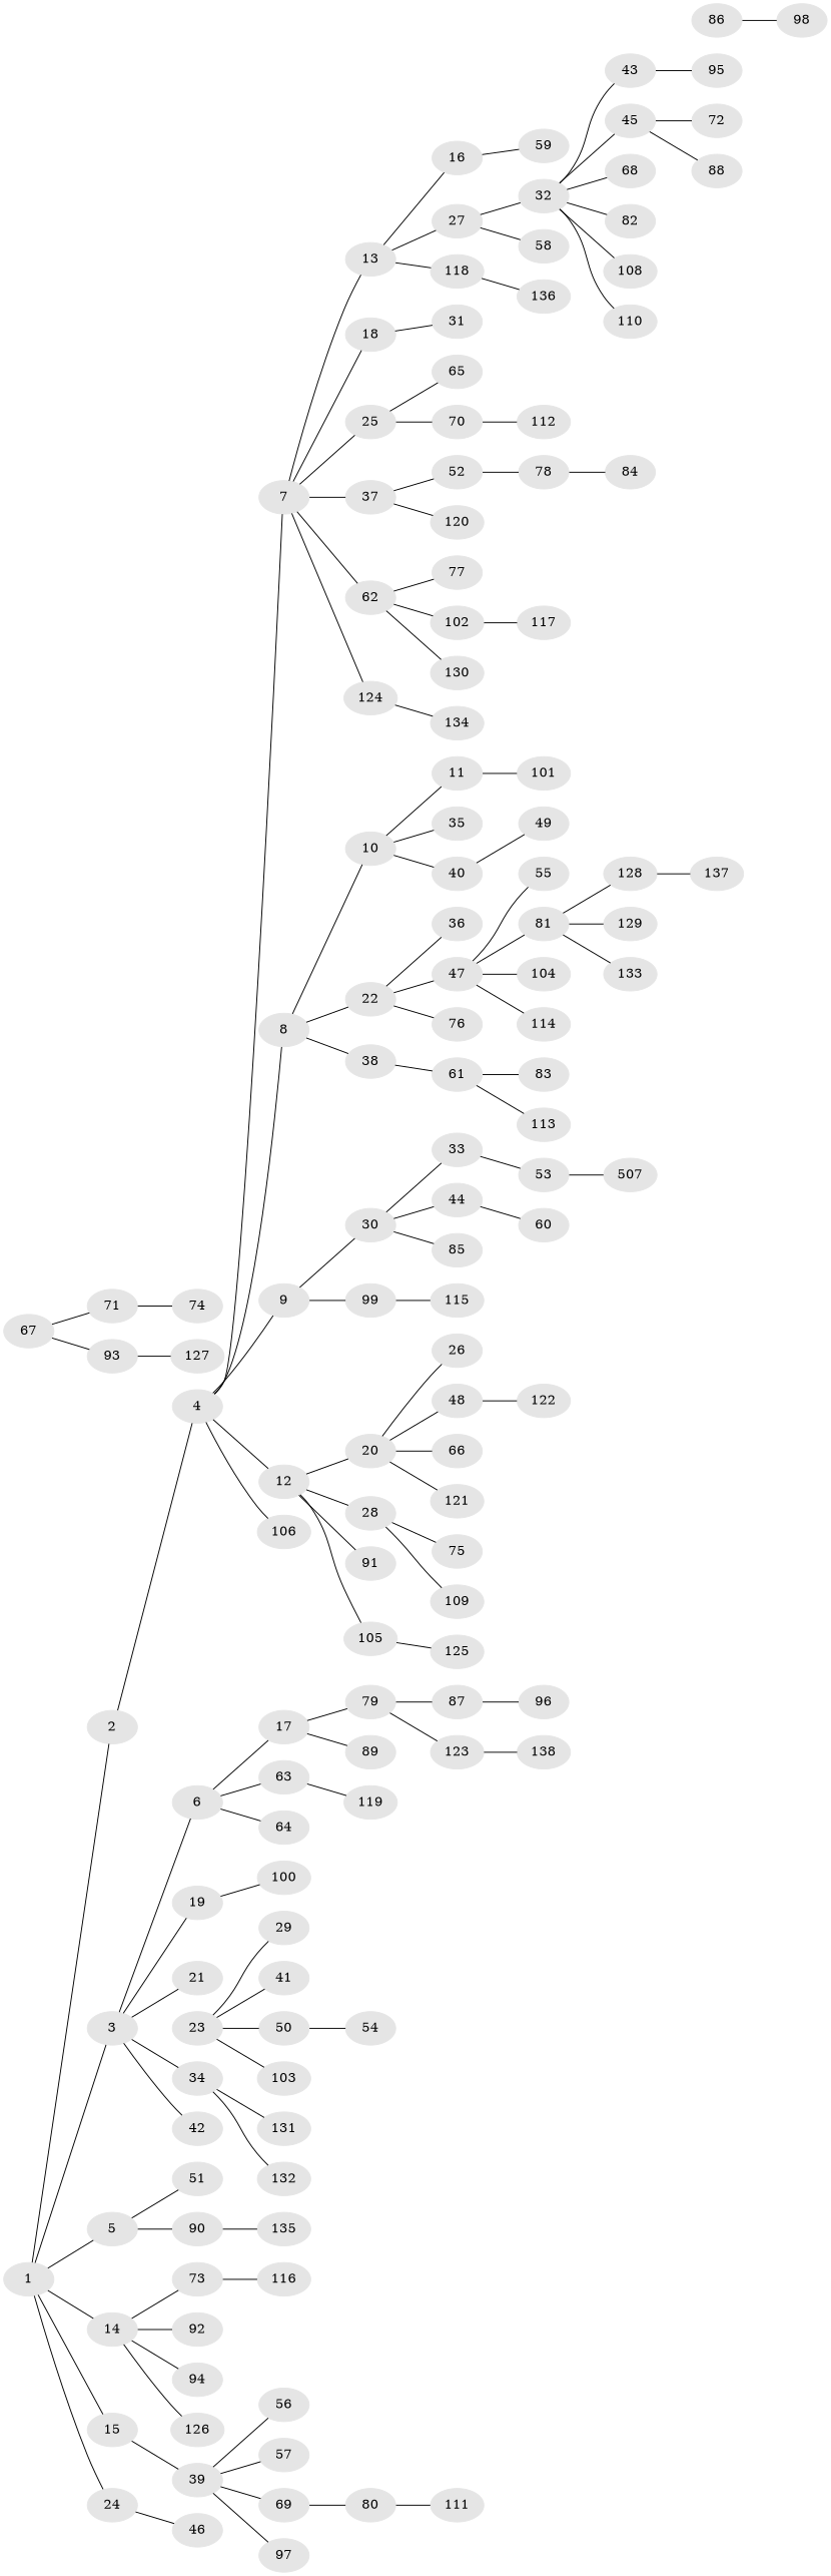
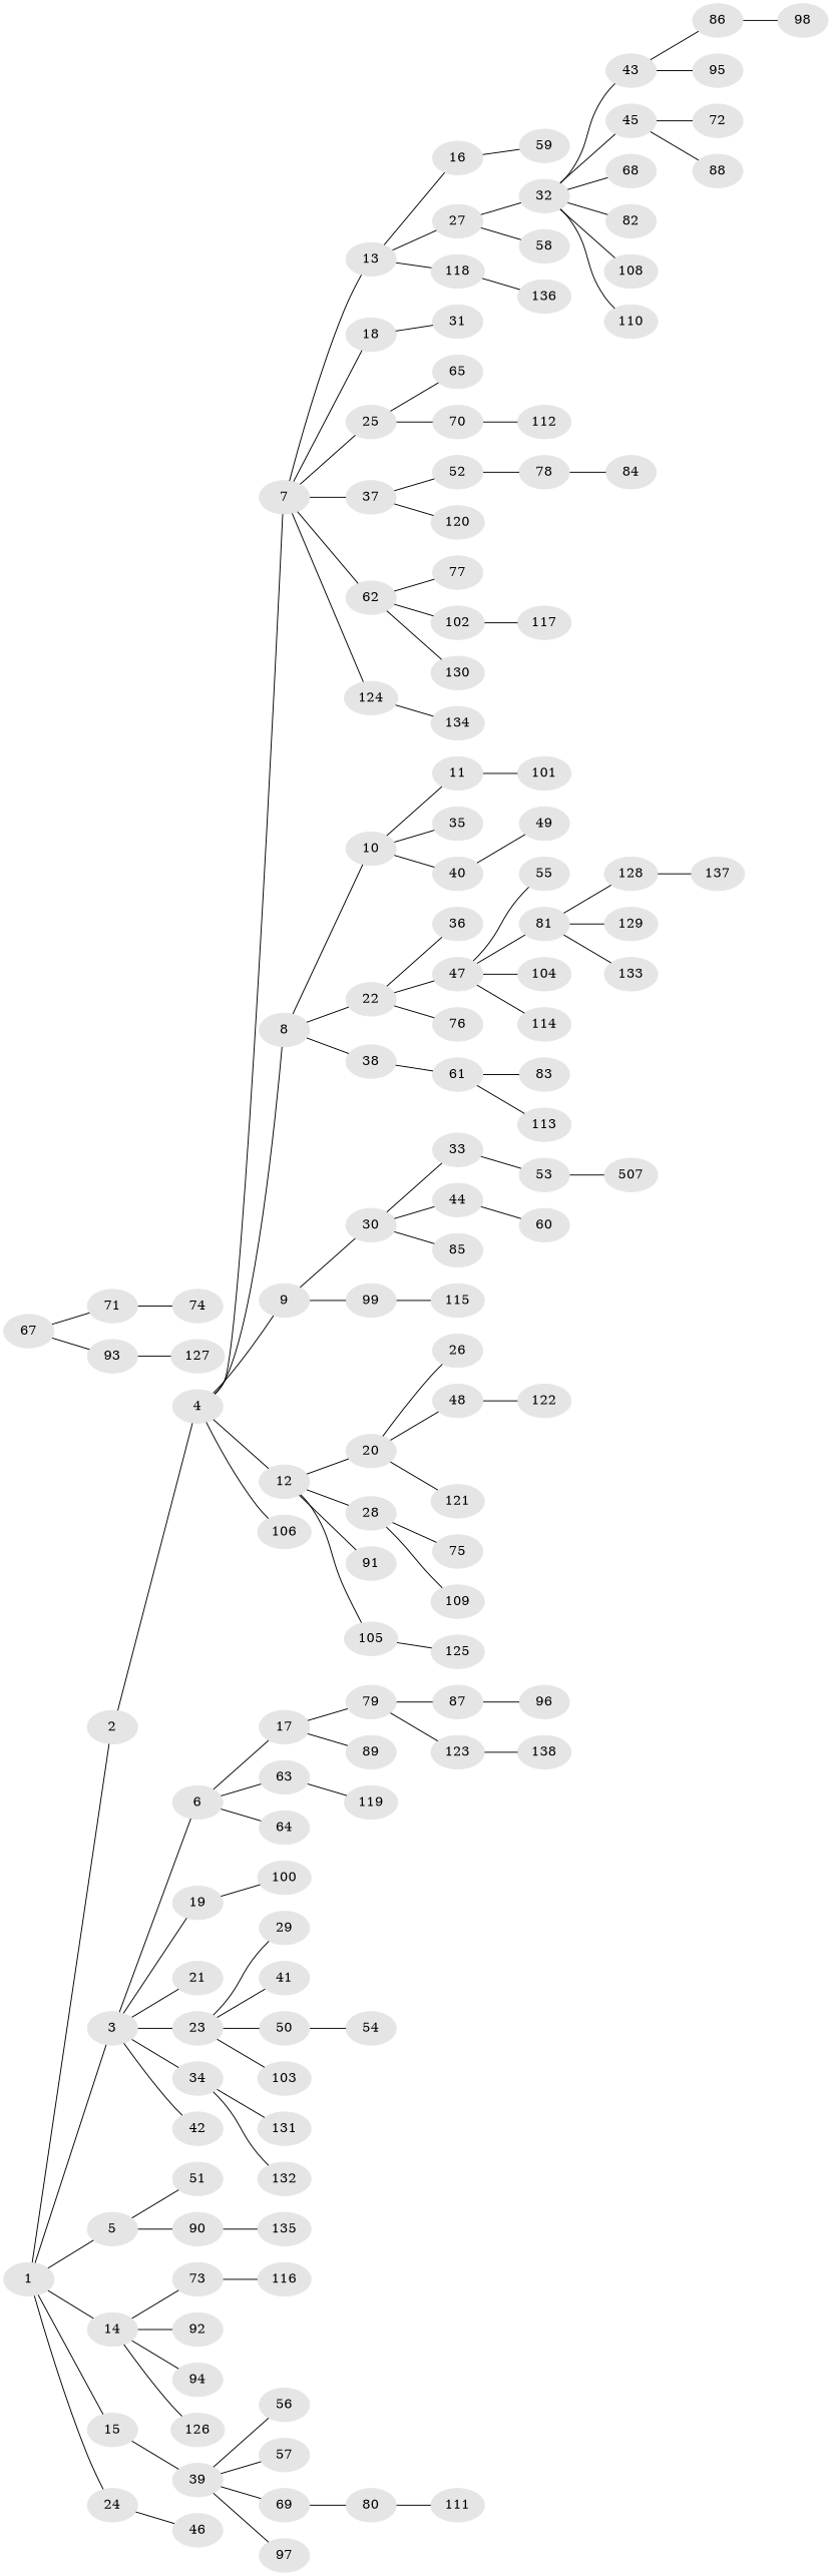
  graph {
    rankdir=LR
    node [color=gray90 style=filled]
    1
    2
    3
    5
    14
    15
    24
    4
    6
    19
    21
    23
    34
    42
    51
    90
    73
    92
    94
    126
    39
    46
    7
    8
    9
    12
    106
    17
    63
    64
    100
    29
    41
    50
    103
    131
    132
    13
    18
    25
    37
    62
    124
    10
    22
    38
    30
    99
    20
    28
    91
    105
    135
    79
    89
    119
    16
    27
    118
    31
    65
    70
    52
    120
    77
    102
    130
    134
    11
    35
    40
    36
    47
    76
    61
    67
    71
    93
    33
    44
    85
    115
    101
    49
    26
    48
-   66
    121
    75
    109
    125
    59
    32
    58
    136
    116
    56
    57
    69
    97
    87
    123
    122
    55
    81
    104
    114
    54
    112
    43
    45
    68
    82
    108
    110
    53
    60
    86
    95
    72
    88
    n122 [label=507]
    78
    83
    113
    80
    98
    128
    129
    133
    84
    117
    74
    127
    111
    96
    138
    137
    1 -- 2
    1 -- 3
    1 -- 5
    1 -- 14
    1 -- 15
    1 -- 24
    2 -- 4
    3 -- 6
    3 -- 19
    3 -- 21
+   3 -- 23
    3 -- 34
    3 -- 42
    5 -- 51
    5 -- 90
    14 -- 73
    14 -- 92
    14 -- 94
    14 -- 126
    15 -- 39
    24 -- 46
    4 -- 7
    4 -- 8
    4 -- 9
    4 -- 12
    4 -- 106
    6 -- 17
    6 -- 63
    6 -- 64
    19 -- 100
    23 -- 29
    23 -- 41
    23 -- 50
    23 -- 103
    34 -- 131
    34 -- 132
    90 -- 135
    73 -- 116
    39 -- 56
    39 -- 57
    39 -- 69
    39 -- 97
    7 -- 13
    7 -- 18
    7 -- 25
    7 -- 37
    7 -- 62
    7 -- 124
    8 -- 10
    8 -- 22
    8 -- 38
    9 -- 30
    9 -- 99
    12 -- 20
    12 -- 28
    12 -- 91
    12 -- 105
    17 -- 79
    17 -- 89
    63 -- 119
    50 -- 54
    13 -- 16
    13 -- 27
    13 -- 118
    18 -- 31
    25 -- 65
    25 -- 70
    37 -- 52
    37 -- 120
    62 -- 77
    62 -- 102
    62 -- 130
    124 -- 134
    10 -- 11
    10 -- 35
    10 -- 40
    22 -- 36
    22 -- 47
    22 -- 76
    38 -- 61
    30 -- 33
    30 -- 44
    30 -- 85
    99 -- 115
    20 -- 26
    20 -- 48
-   20 -- 66
    20 -- 121
    28 -- 75
    28 -- 109
    105 -- 125
    79 -- 87
    79 -- 123
    16 -- 59
    27 -- 32
    27 -- 58
    118 -- 136
    70 -- 112
    52 -- 78
    102 -- 117
    11 -- 101
    40 -- 49
    47 -- 55
    47 -- 81
    47 -- 104
    47 -- 114
    61 -- 83
    61 -- 113
    67 -- 71
    67 -- 93
    71 -- 74
    93 -- 127
    33 -- 53
    44 -- 60
    48 -- 122
    32 -- 43
    32 -- 45
    32 -- 68
    32 -- 82
    32 -- 108
    32 -- 110
    69 -- 80
    87 -- 96
    123 -- 138
    81 -- 128
    81 -- 129
    81 -- 133
+   43 -- 86
    43 -- 95
    45 -- 72
    45 -- 88
    53 -- n122
    86 -- 98
    78 -- 84
    80 -- 111
    128 -- 137
  }
